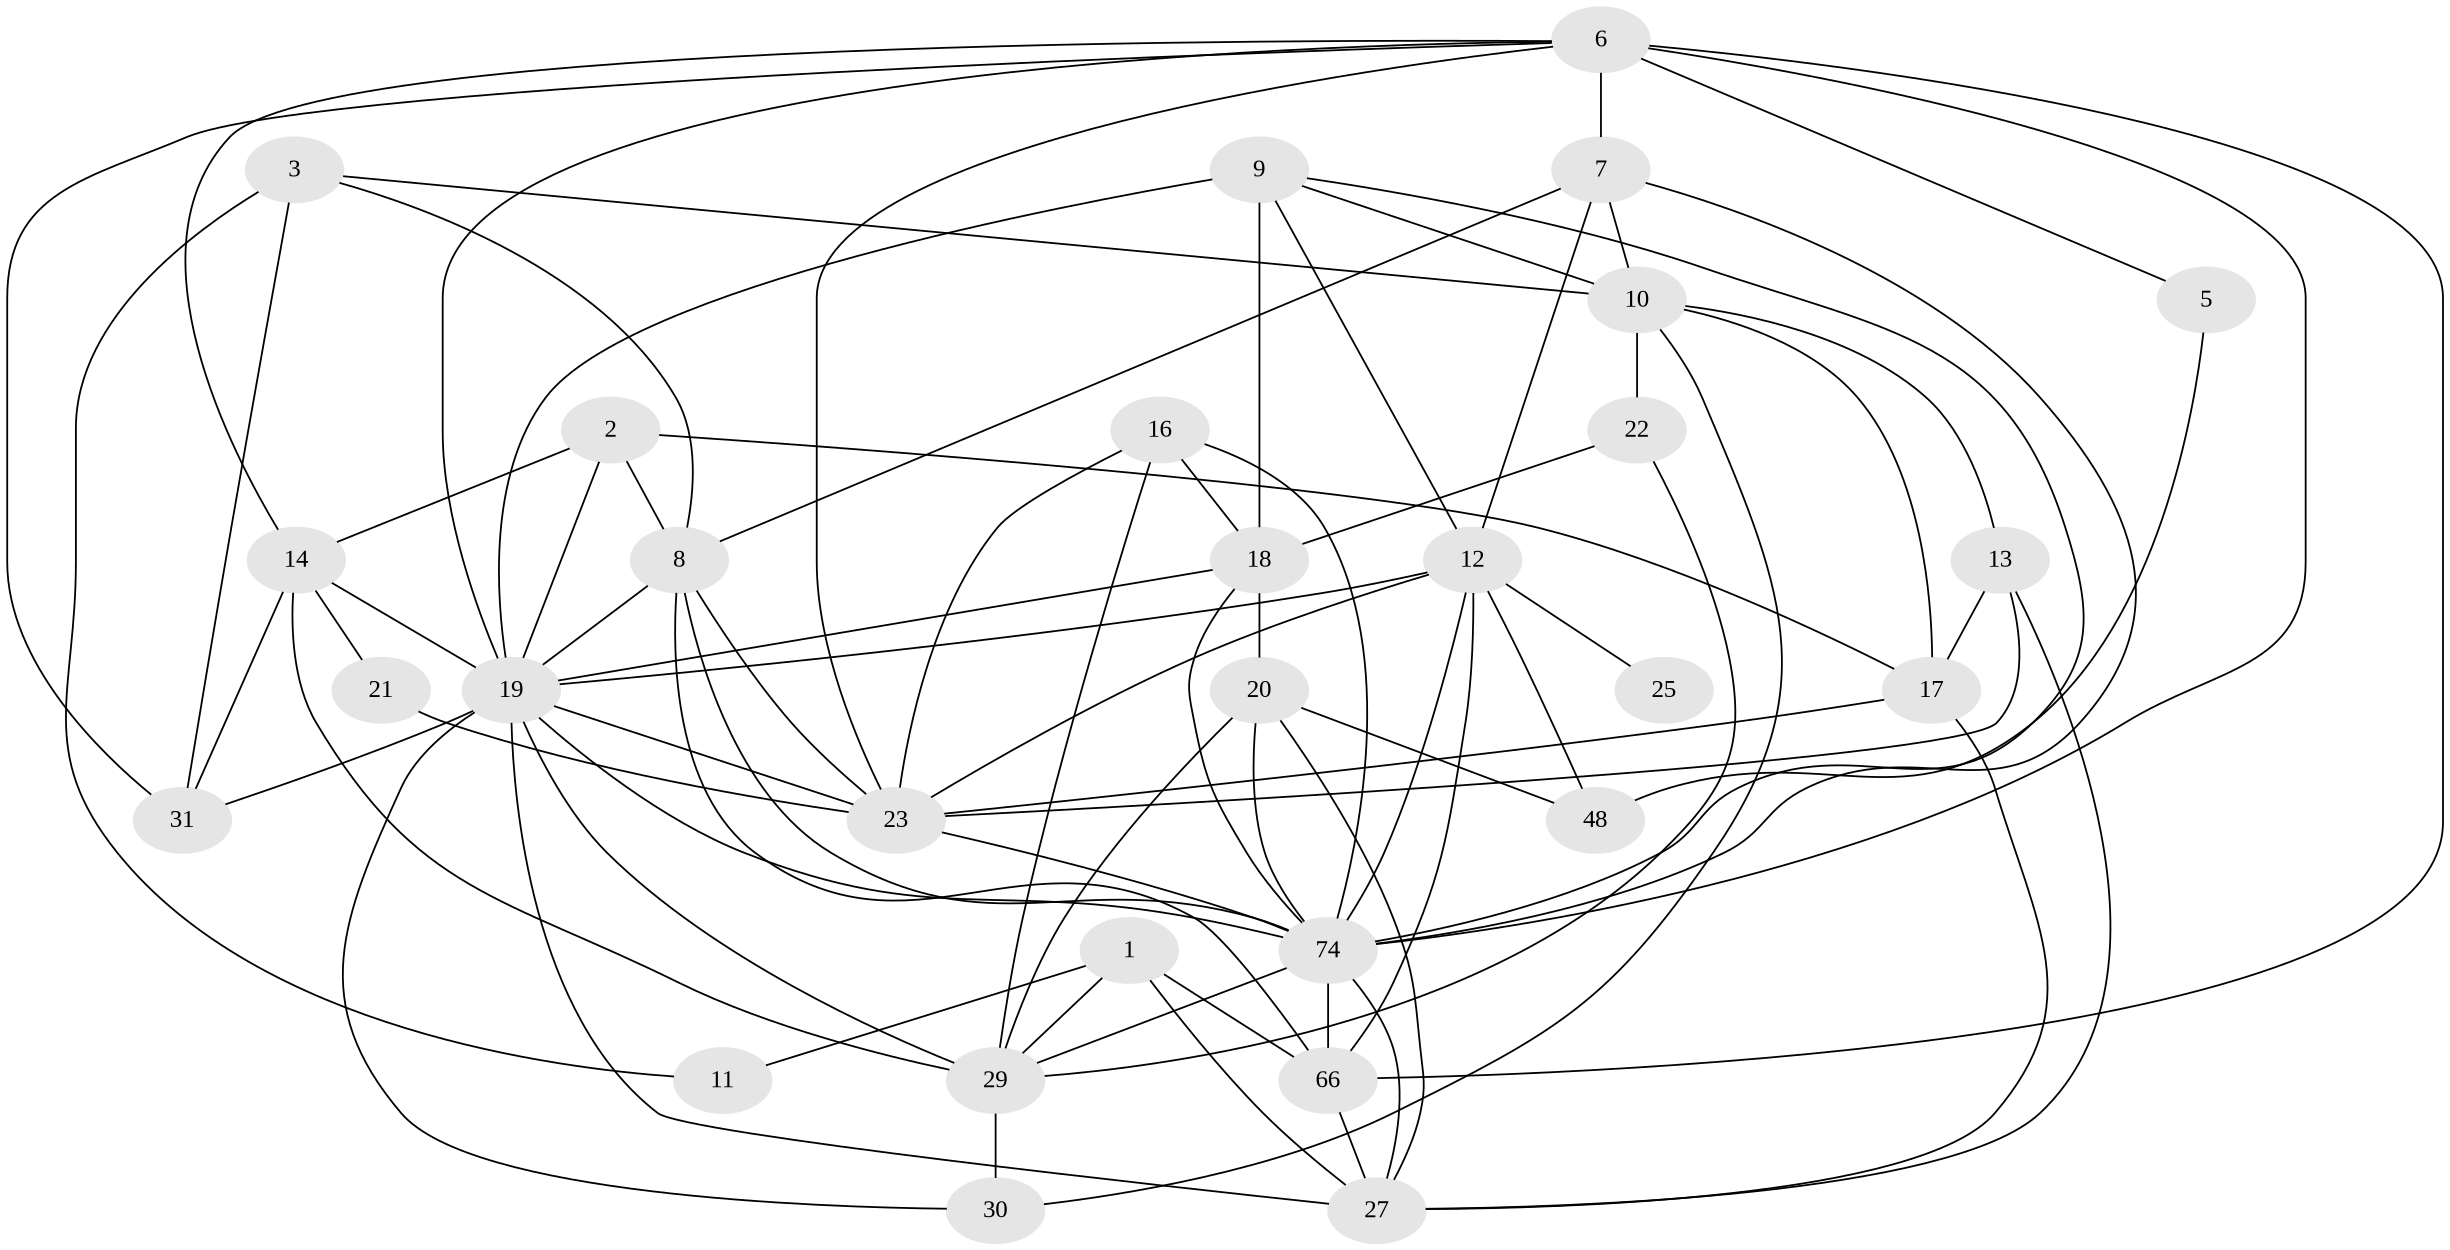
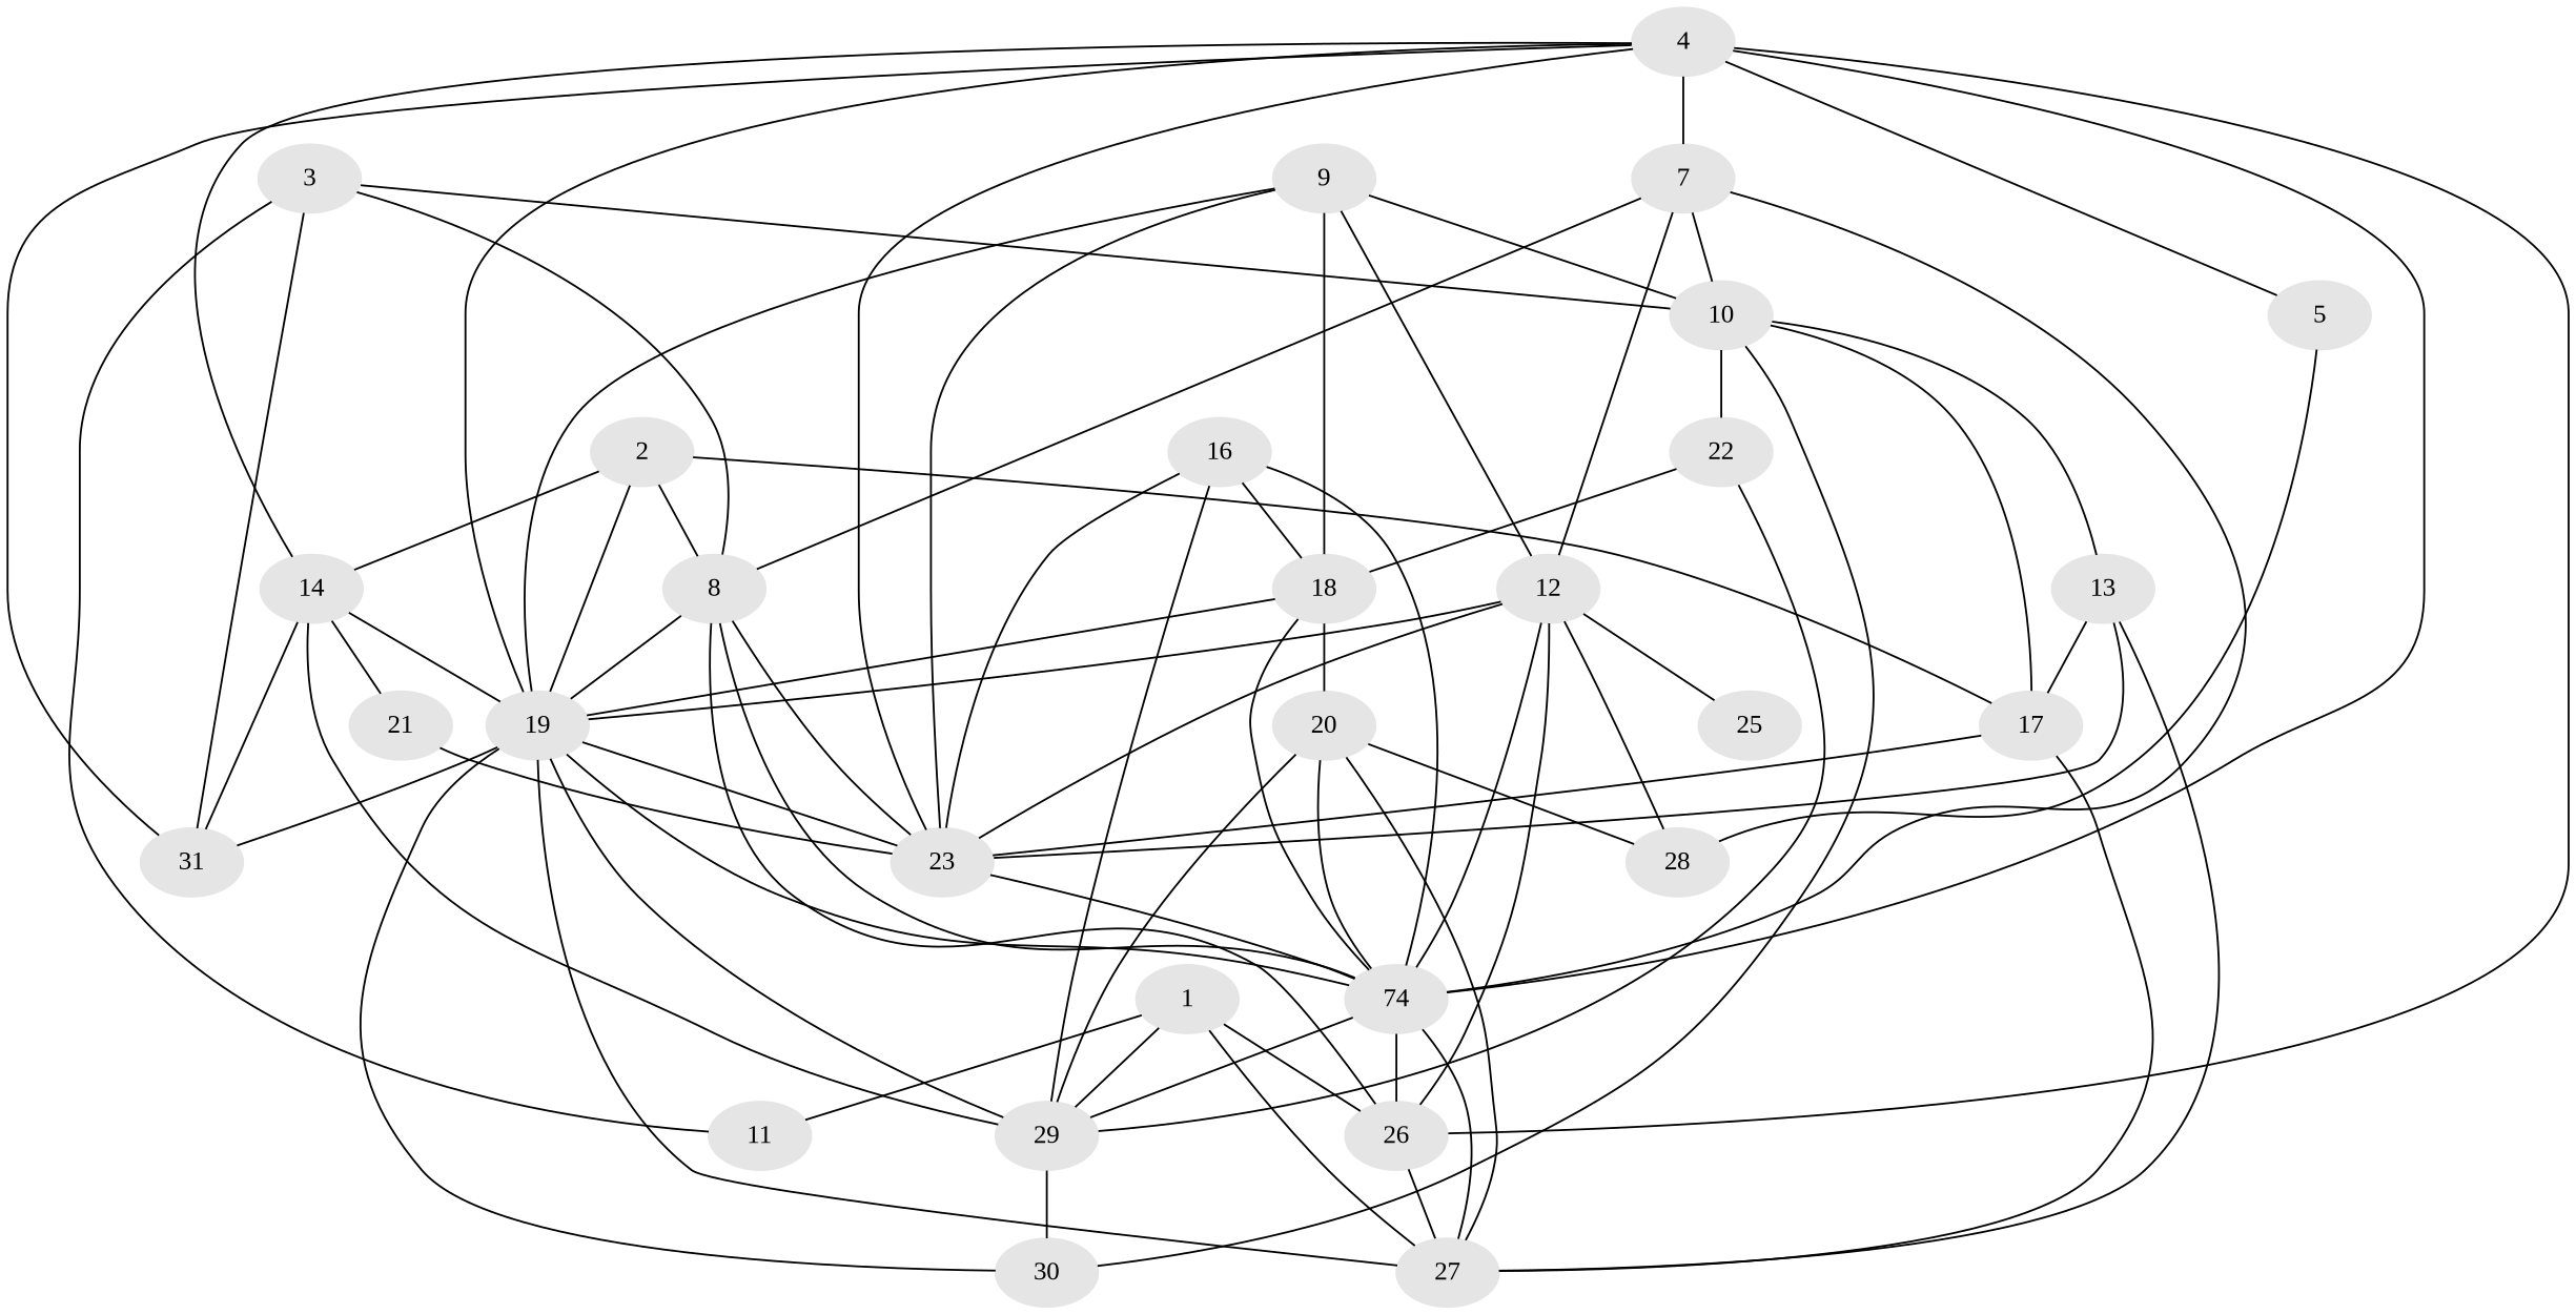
  graph {
    fontname="Liberation Serif"
    node [color=gray90 fontname="Liberation Serif" style=filled]
    edge [fontname="Liberation Serif" weight=1.0]
    1
    11
-   26 [label=66]
+   26
    27
    29
    30
    2
    8
    14
    17
    19
    23
    n13 [label=74]
    31
    21
    3
    10
    13
    22
-   4 [label=6]
+   4
    5
    7
-   28 [label=48]
+   28
    12
    n25 [label=9]
    18
    25
    20
    16
    1 -- 11
    1 -- 26
    1 -- 27
    1 -- 29
    26 -- 27
    29 -- 30 [weight=2.0]
    2 -- 8
    2 -- 14
    2 -- 17
    2 -- 19
    8 -- 26
    8 -- 19
    8 -- 23
    8 -- n13
    14 -- 29
    14 -- 19
    14 -- 31
    14 -- 21
    17 -- 27
    17 -- 23
    19 -- 27 [weight=2.0]
    19 -- 29 [weight=2.0]
    19 -- 30
    19 -- 23
    19 -- n13 [weight=2.0]
    19 -- 31 [weight=2.0]
    23 -- n13 [weight=2.0]
    n13 -- 26 [weight=2.0]
    n13 -- 27
    n13 -- 29
    21 -- 23 [weight=2.0]
    3 -- 11
    3 -- 8
    3 -- 31
    3 -- 10
    10 -- 30
    10 -- 17
    10 -- 13
    10 -- 22
    13 -- 27
    13 -- 17
    13 -- 23
    22 -- 29
    22 -- 18
    4 -- 26 [weight=2.0]
    4 -- 14
    4 -- 19
    4 -- 23
    4 -- n13
    4 -- 31
    4 -- 5
    4 -- 7
    5 -- 28
    7 -- 8
    7 -- n13
    7 -- 10
    7 -- 12
    12 -- 26
    12 -- 19
    12 -- 23
    12 -- n13
    12 -- 28
    12 -- 25
    n25 -- 19
-   n25 -- n13
+   n25 -- 23
    n25 -- 10
    n25 -- 12
    n25 -- 18 [weight=2.0]
    18 -- 19
    18 -- n13
    18 -- 20 [weight=3.0]
    20 -- 27
    20 -- 29
    20 -- n13
    20 -- 28 [weight=2.0]
    16 -- 29
    16 -- 23
    16 -- n13
    16 -- 18
  }
